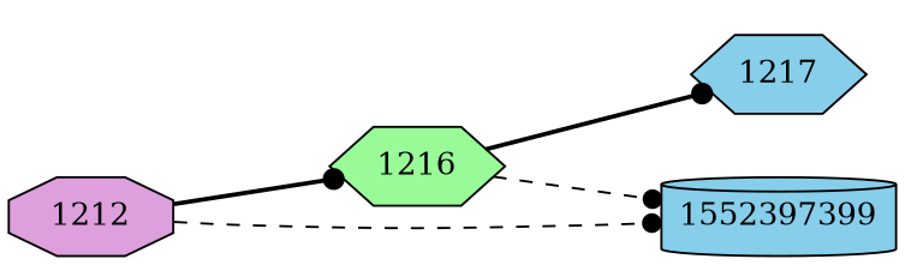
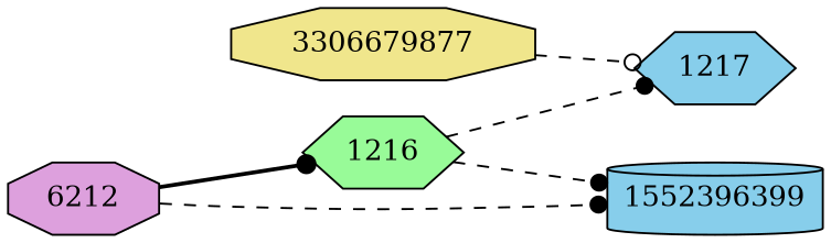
  strict digraph {
    rankdir=LR
    node [fillcolor=skyblue shape=hexagon style=filled]
    edge [arrowhead=dot style=dashed]
    1216 [fillcolor=palegreen]
    1217
-   1552397399 [shape=cylinder]
-   1212 [fillcolor=plum shape=octagon]
-   1216 -> 1217 [style=bold]
+   1552397399 [shape=cylinder label=1552396399]
+   3306679877 [fillcolor=khaki shape=octagon]
+   1212 [fillcolor=plum shape=octagon label=6212]
+   1216 -> 1217
    1216 -> 1552397399
+   3306679877 -> 1217 [arrowhead=odot]
    1212 -> 1216 [style=bold]
    1212 -> 1552397399
  }
